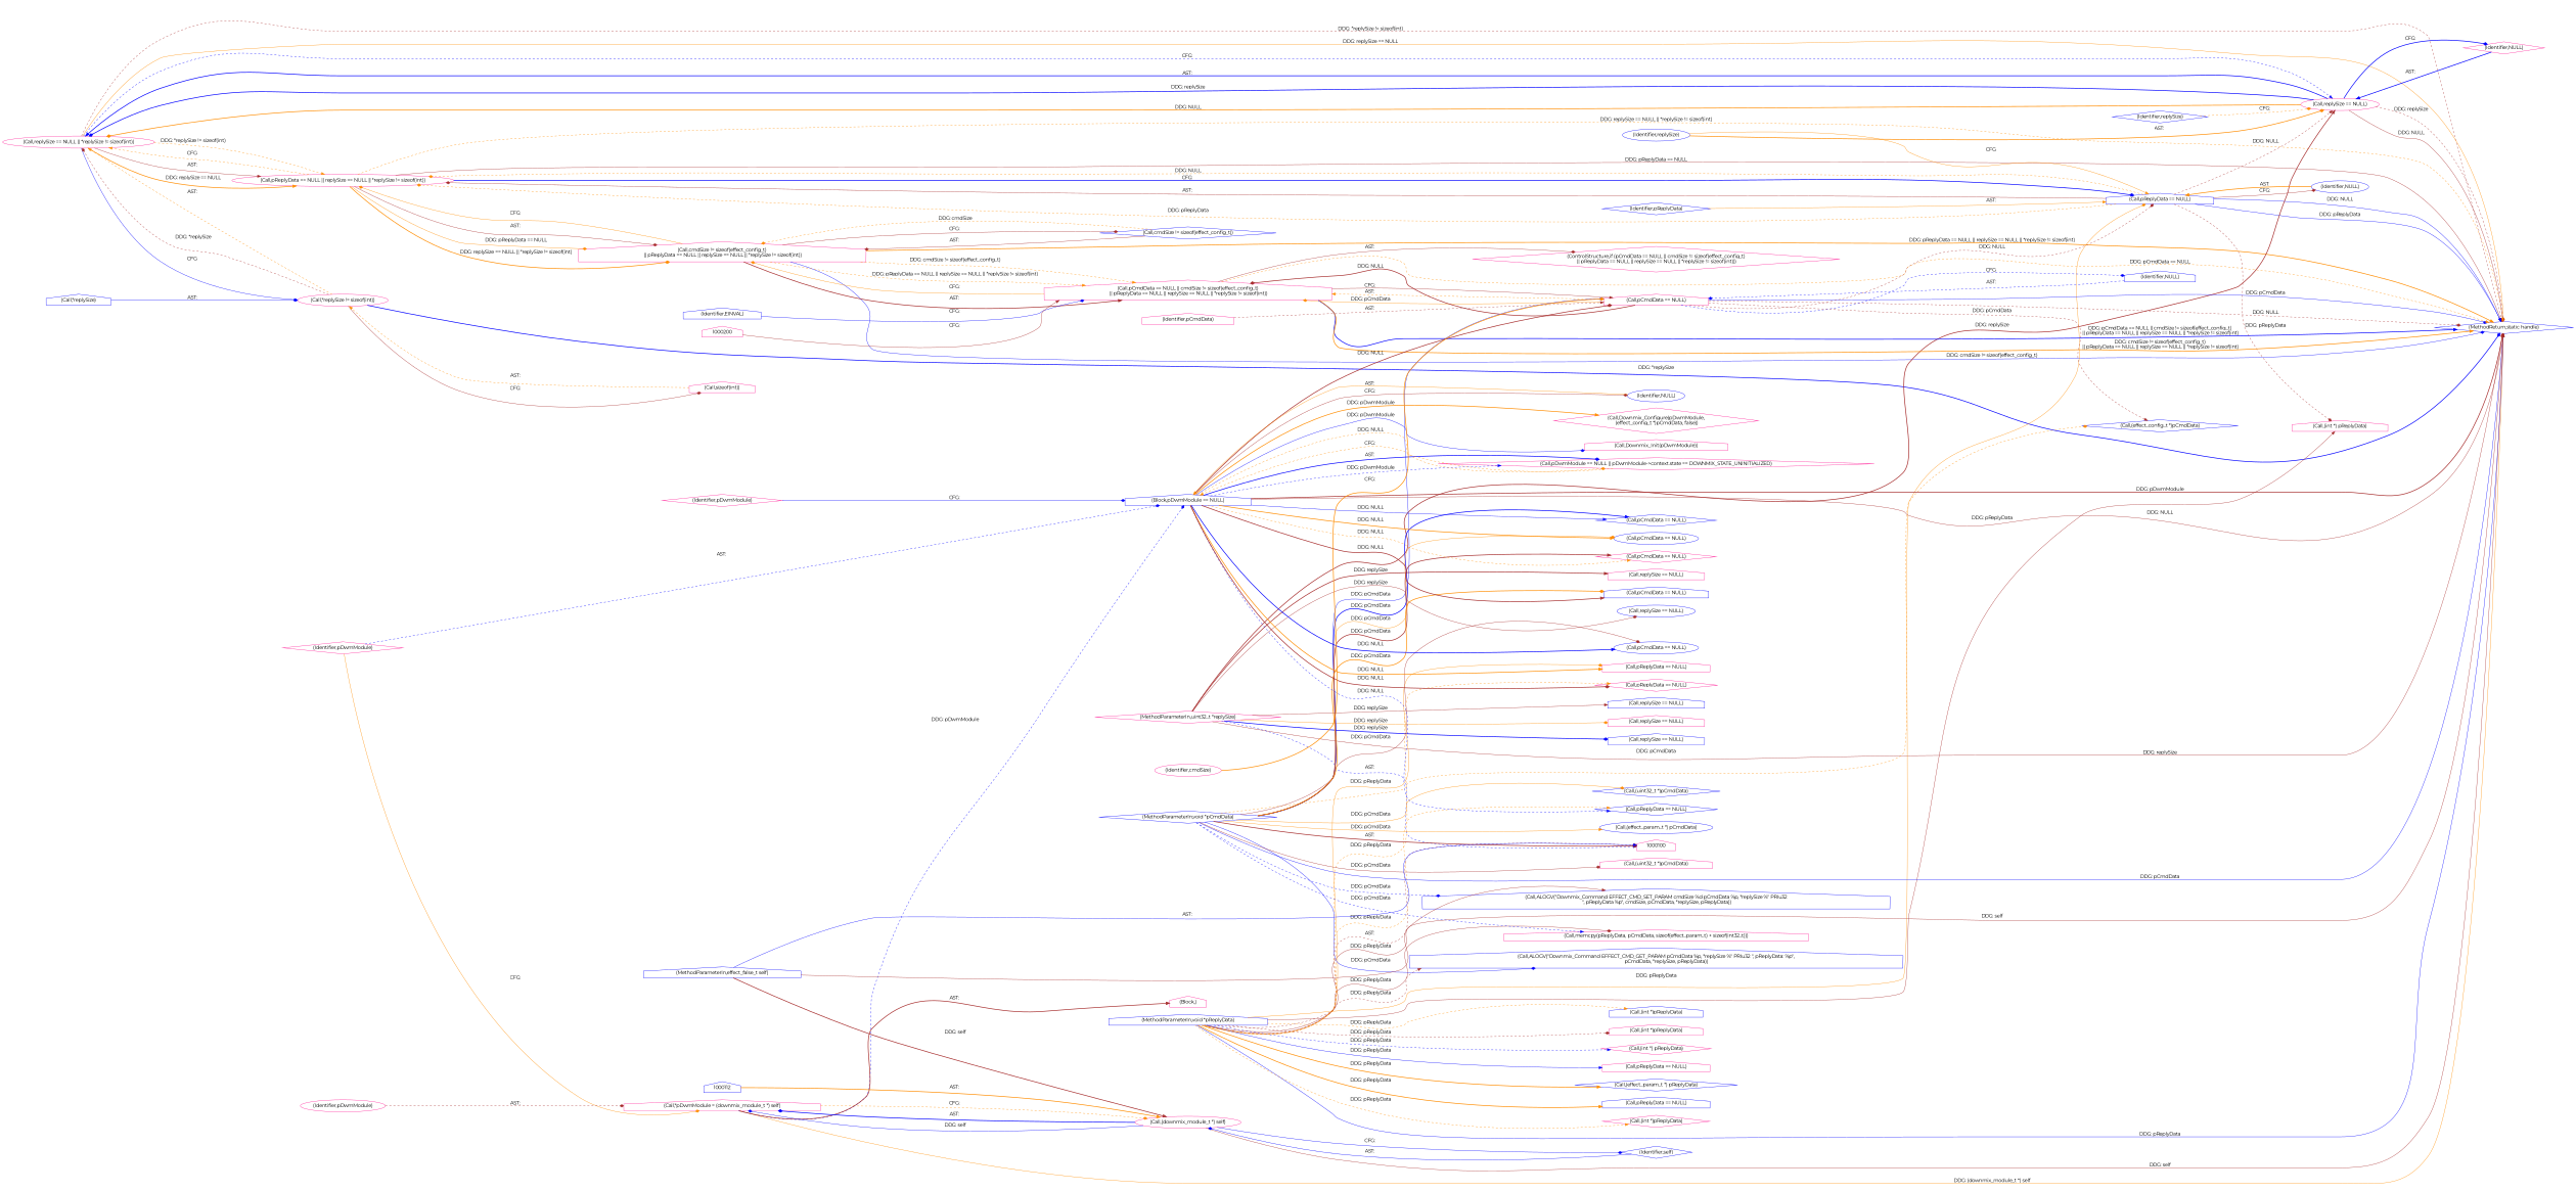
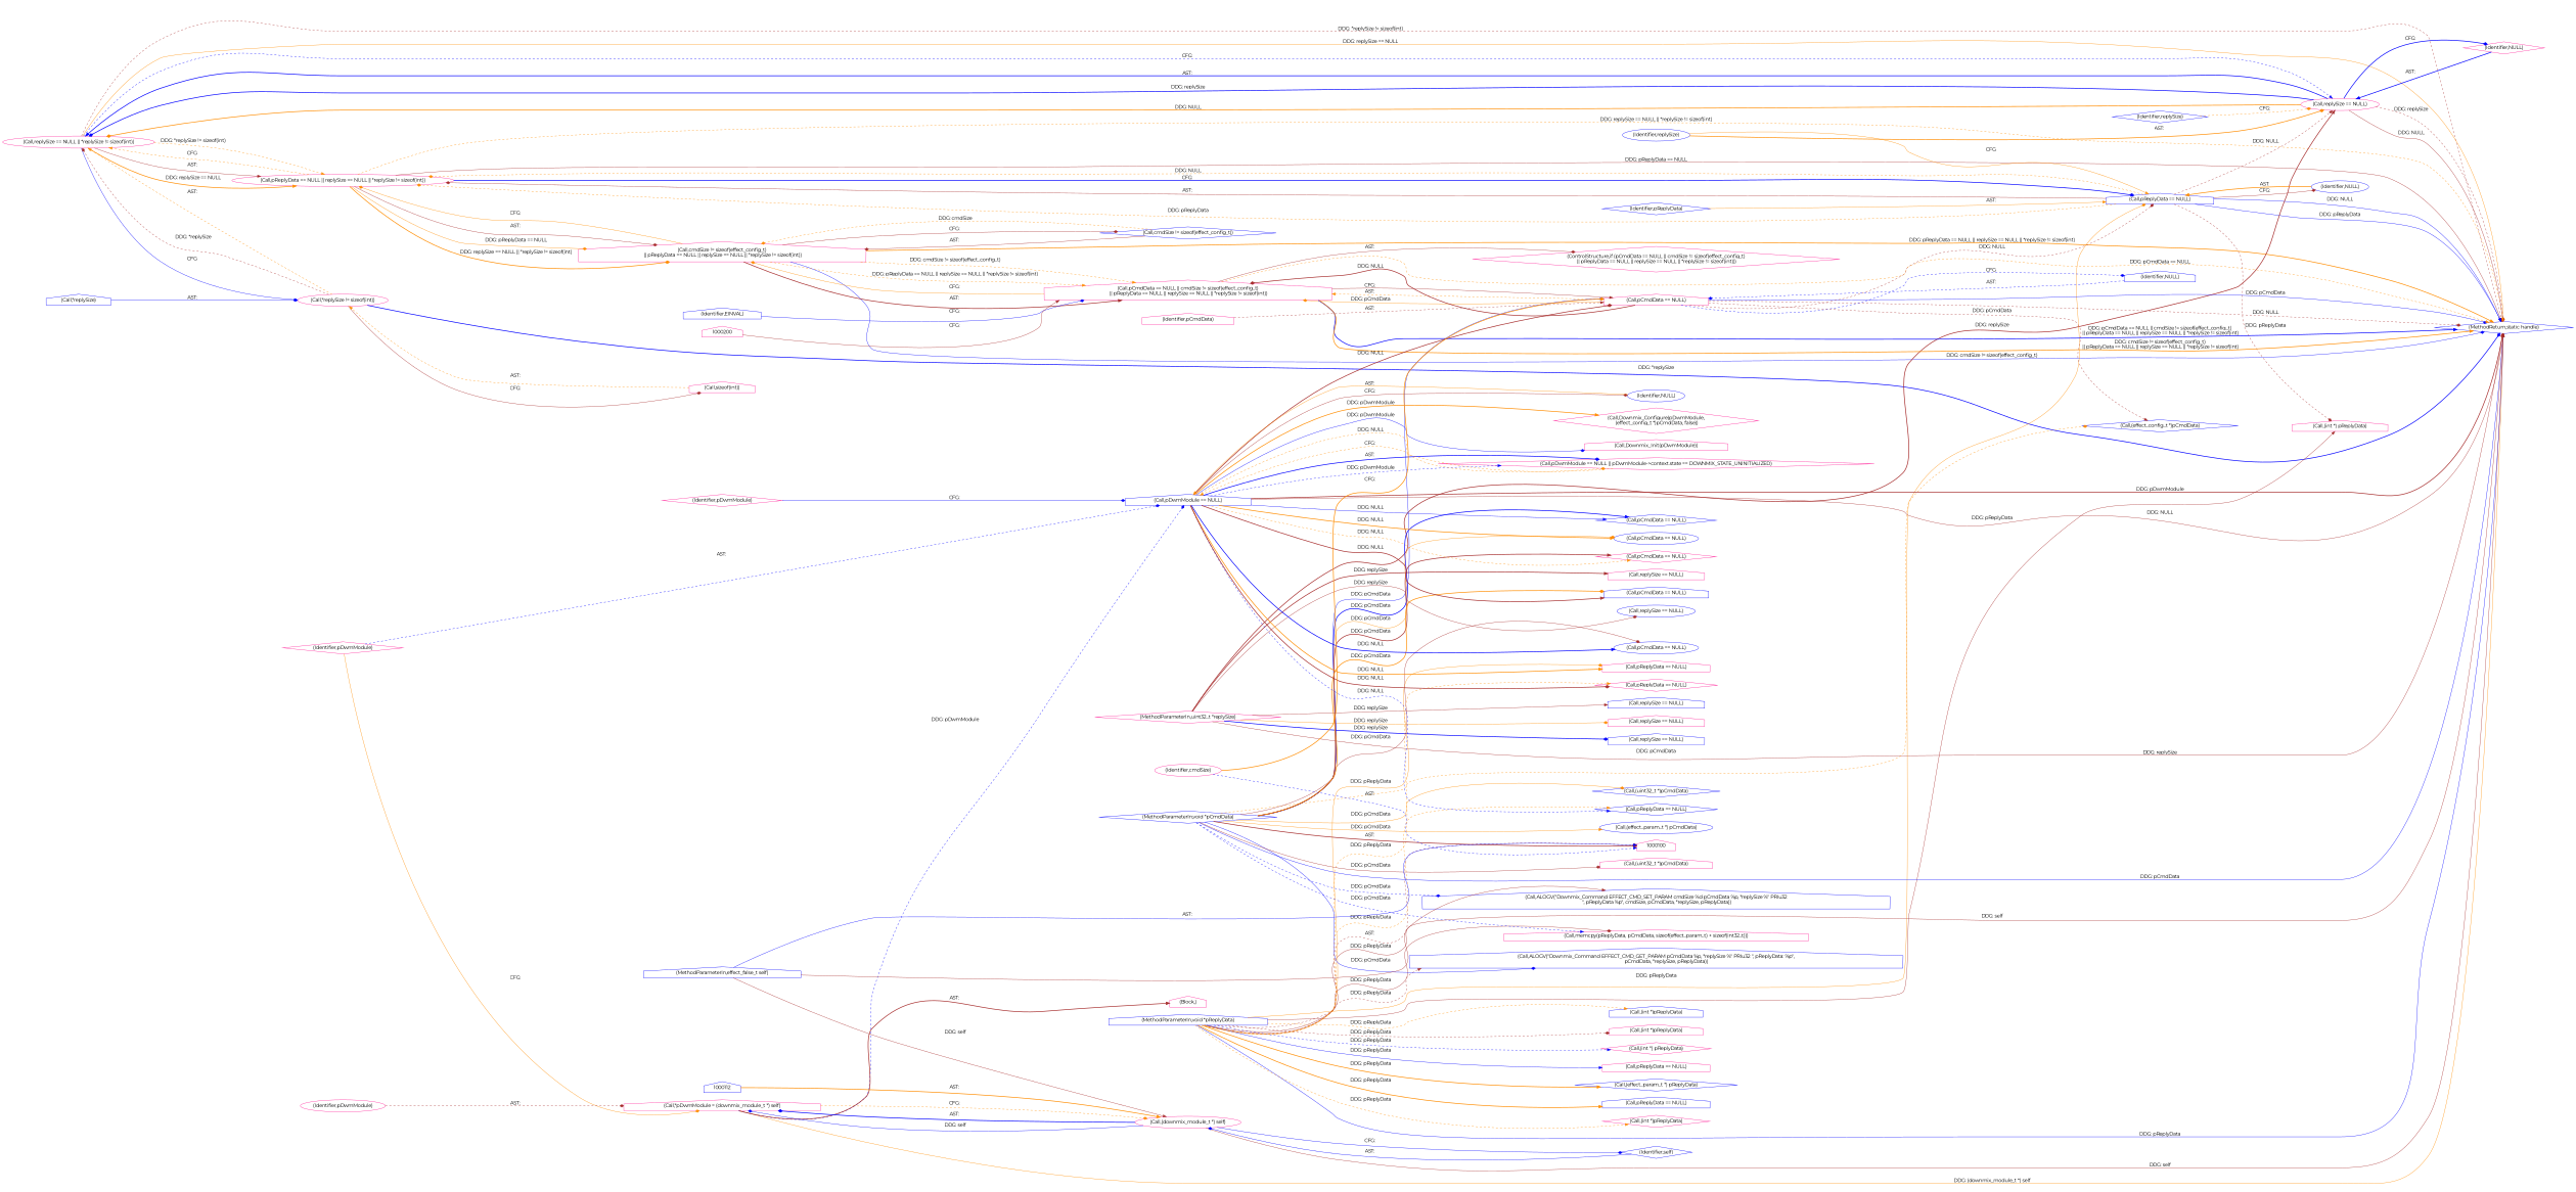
  digraph {
    fontname=Montserrat
    rankdir=LR
    node [color=deeppink fontname=Montserrat shape=house]
    edge [arrowhead=diamond color=darkorange fontname=Montserrat style=solid]
    n1 [label="(Call,replySize == NULL || *replySize != sizeof(int))" shape=ellipse]
    n2 [label="(Call,replySize == NULL)" shape=ellipse]
    n3 [label="(Call,*replySize != sizeof(int))" shape=ellipse]
    n4 [label="(Call,pReplyData == NULL || replySize == NULL || *replySize != sizeof(int))" shape=ellipse]
    n5 [color=blue label="(MethodReturn,static handle)" shape=diamond]
    n6 [label="(Identifier,NULL)" shape=diamond]
    n7 [label="(Call,sizeof(int))"]
    n8 [color=blue label="(Call,pReplyData == NULL)"]
    n9 [label="(Call,cmdSize != sizeof(effect_config_t)\n || pReplyData == NULL || replySize == NULL || *replySize != sizeof(int))"]
    n10 [label="(MethodParameterIn,uint32_t *replySize)" shape=diamond]
    n11 [color=blue label="(Call,replySize == NULL)"]
    n12 [label="(Call,replySize == NULL)"]
    n13 [color=blue label="(Call,replySize == NULL)" shape=ellipse]
    n14 [color=blue label="(Call,replySize == NULL)"]
    n15 [label="(Call,replySize == NULL)"]
    1000100
    n17 [label="(Call,(int *) pReplyData)"]
    n18 [color=blue label="(Identifier,NULL)" shape=ellipse]
    n19 [color=blue label="(MethodParameterIn,void *pReplyData)"]
    n20 [label="(Call,(int *)pReplyData)"]
    n21 [color=blue label="(Call,ALOGV(\"Downmix_Command EFFECT_CMD_SET_PARAM cmdSize %d pCmdData %p, *replySize %\" PRIu32\n \", pReplyData %p\", cmdSize, pCmdData, *replySize, pReplyData))"]
    n22 [label="(Call,(int *) pReplyData)" shape=diamond]
    n23 [label="(Call,memcpy(pReplyData, pCmdData, sizeof(effect_param_t) + sizeof(int32_t)))"]
    n24 [label="(Call,pReplyData == NULL)"]
    n25 [color=blue label="(Call,(effect_param_t *) pReplyData)" shape=diamond]
    n26 [color=blue label="(Call,pReplyData == NULL)" shape=diamond]
    n27 [color=blue label="(Call,pReplyData == NULL)"]
    n28 [color=blue label="(Call,ALOGV(\"Downmix_Command EFFECT_CMD_GET_PARAM pCmdData %p, *replySize %\" PRIu32 \", pReplyData: %p\",\n                pCmdData, *replySize, pReplyData))"]
    n29 [label="(Call,(int *)pReplyData)" shape=diamond]
    n30 [label="(Call,pReplyData == NULL)"]
    n31 [color=blue label="(Call,(int *)pReplyData)"]
    n32 [label="(Call,pReplyData == NULL)" shape=diamond]
    n33 [label="(Call,pCmdData == NULL)"]
    n34 [label="(Call,pCmdData == NULL || cmdSize != sizeof(effect_config_t)\n || pReplyData == NULL || replySize == NULL || *replySize != sizeof(int))"]
    n35 [color=blue label="(Identifier,NULL)"]
    n36 [color=blue label="(Call,(effect_config_t *)pCmdData)" shape=diamond]
    n37 [label="(ControlStructure,if (pCmdData == NULL || cmdSize != sizeof(effect_config_t)\n || pReplyData == NULL || replySize == NULL || *replySize != sizeof(int)))" shape=diamond]
    n38 [color=blue label="(MethodParameterIn,void *pCmdData)" shape=diamond]
    n39 [color=blue label="(Call,pCmdData == NULL)" shape=ellipse]
    n40 [color=blue label="(Call,pCmdData == NULL)" shape=diamond]
    n41 [label="(Call,pCmdData == NULL)" shape=diamond]
    n42 [color=blue label="(Call,(uint32_t *)pCmdData)" shape=diamond]
    n43 [color=blue label="(Call,(effect_param_t *) pCmdData)" shape=ellipse]
    n44 [label="(Call,(uint32_t *)pCmdData)"]
    n45 [color=blue label="(Call,pCmdData == NULL)"]
    n46 [color=blue label="(Call,pCmdData == NULL)" shape=ellipse]
-   n47 [color=blue label="(Block,pDwmModule == NULL)"]
+   n47 [color=blue label="(Call,pDwmModule == NULL)"]
    n48 [color=blue label="(Identifier,NULL)" shape=ellipse]
    n49 [label="(Call,Downmix_Configure(pDwmModule,\n (effect_config_t *)pCmdData, false))" shape=diamond]
    n50 [label="(Call,Downmix_Init(pDwmModule))"]
    n51 [label="(Call,pDwmModule == NULL || pDwmModule->context.state == DOWNMIX_STATE_UNINITIALIZED)" shape=diamond]
    n52 [label="(Call,*pDwmModule = (downmix_module_t *) self)"]
    n53 [label="(Call,(downmix_module_t *) self)" shape=ellipse]
    n54 [label="(Block,)"]
    n55 [color=blue label="(Identifier,self)" shape=diamond]
    n56 [color=blue label="(MethodParameterIn,effect_false_t self)"]
    n57 [color=blue label="(Call,cmdSize != sizeof(effect_config_t))" shape=diamond]
    n58 [label="(Identifier,pDwmModule)" shape=diamond]
    n59 [label="(Identifier,pCmdData)"]
    n60 [color=blue label="(Call,*replySize)"]
    n61 [color=blue label="(Identifier,replySize)" shape=ellipse]
    n62 [label="(Identifier,pDwmModule)" shape=ellipse]
    n63 [label="(Identifier,pDwmModule)" shape=diamond]
    n64 [color=blue label="(Identifier,replySize)" shape=diamond]
    n65 [label="(Identifier,cmdSize)" shape=ellipse]
    n66 [color=blue label="(Identifier,EINVAL)"]
    n67 [color=blue label="(Identifier,pReplyData)" shape=diamond]
    1000112 [color=blue]
    1000200
    n1 -> n2 [arrowhead=normal color=blue label="CFG: " style=dashed]
    n1 -> n3 [arrowhead=normal color=blue label="CFG: "]
    n1 -> n4 [arrowhead=normal color=brown label="AST: "]
    n1 -> n4 [arrowhead=normal label="DDG: replySize == NULL" style=bold]
    n1 -> n4 [arrowhead=normal label="DDG: *replySize != sizeof(int)" style=dashed]
    n1 -> n5 [arrowhead=normal color=brown label="DDG: *replySize != sizeof(int)" style=dashed]
    n1 -> n5 [label="DDG: replySize == NULL"]
    n2 -> n1 [arrowhead=normal color=blue label="AST: " style=bold]
    n2 -> n1 [color=blue label="DDG: replySize" style=bold]
    n2 -> n1 [label="DDG: NULL" style=bold]
    n2 -> n5 [arrowhead=normal color=brown label="DDG: replySize" style=dashed]
    n2 -> n5 [color=brown label="DDG: NULL"]
    n2 -> n6 [color=blue label="CFG: " style=bold]
    n3 -> n1 [arrowhead=normal label="AST: " style=dashed]
    n3 -> n1 [color=brown label="DDG: *replySize" style=dashed]
    n3 -> n5 [color=blue label="DDG: *replySize" style=bold]
    n3 -> n7 [color=brown label="CFG: "]
    n4 -> n1 [arrowhead=normal label="CFG: " style=dashed]
    n4 -> n5 [arrowhead=normal label="DDG: replySize == NULL || *replySize != sizeof(int)" style=dashed]
    n4 -> n5 [color=brown label="DDG: pReplyData == NULL"]
    n4 -> n8 [color=blue label="CFG: " style=bold]
    n4 -> n9 [color=brown label="AST: "]
    n4 -> n9 [label="DDG: pReplyData == NULL"]
    n4 -> n9 [label="DDG: replySize == NULL || *replySize != sizeof(int)" style=bold]
    n6 -> n2 [arrowhead=normal color=blue label="AST: " style=bold]
    n7 -> n3 [arrowhead=normal label="AST: " style=dashed]
    n8 -> n2 [arrowhead=normal color=brown label="DDG: NULL" style=dashed]
    n8 -> n4 [color=brown label="AST: "]
    n8 -> n4 [label="DDG: pReplyData" style=dashed]
    n8 -> n4 [label="DDG: NULL" style=dashed]
    n8 -> n5 [arrowhead=normal color=blue label="DDG: pReplyData"]
    n8 -> n5 [arrowhead=normal color=blue label="DDG: NULL"]
    n8 -> n17 [color=brown label="DDG: pReplyData" style=dashed]
    n8 -> n18 [color=brown label="CFG: "]
    n9 -> n4 [label="CFG: "]
    n9 -> n5 [arrowhead=normal label="DDG: pReplyData == NULL || replySize == NULL || *replySize != sizeof(int)" style=bold]
    n9 -> n5 [color=blue label="DDG: cmdSize != sizeof(effect_config_t)"]
    n9 -> n34 [arrowhead=normal color=brown label="AST: " style=bold]
    n9 -> n34 [arrowhead=normal label="DDG: cmdSize != sizeof(effect_config_t)" style=dashed]
    n9 -> n34 [arrowhead=normal label="DDG: pReplyData == NULL || replySize == NULL || *replySize != sizeof(int)" style=dashed]
    n9 -> n57 [color=brown label="CFG: "]
    n10 -> n2 [arrowhead=normal color=brown label="DDG: replySize" style=bold]
    n10 -> n5 [arrowhead=normal color=brown label="DDG: replySize"]
    n10 -> n11 [color=blue label="DDG: replySize" style=bold]
    n10 -> n12 [arrowhead=normal color=brown label="DDG: replySize" style=bold]
    n10 -> n13 [color=brown label="DDG: replySize"]
    n10 -> n14 [arrowhead=normal color=brown label="DDG: replySize"]
    n10 -> n15 [label="DDG: replySize"]
-   n10 -> 1000100 [arrowhead=normal color=blue label="AST: " style=dashed]
+   n65 -> 1000100 [arrowhead=normal color=blue label="AST: " style=dashed]
    n18 -> n8 [arrowhead=normal label="AST: " style=bold]
    n19 -> n5 [arrowhead=normal color=blue label="DDG: pReplyData"]
    n19 -> n8 [label="DDG: pReplyData"]
    n19 -> 1000100 [color=brown label="AST: " style=dashed]
    n19 -> n17 [arrowhead=normal color=brown label="DDG: pReplyData"]
    n19 -> n20 [color=brown label="DDG: pReplyData" style=dashed]
    n19 -> n21 [arrowhead=normal color=brown label="DDG: pReplyData"]
    n19 -> n22 [arrowhead=normal color=blue label="DDG: pReplyData" style=dashed]
    n19 -> n23 [color=brown label="DDG: pReplyData"]
    n19 -> n24 [arrowhead=normal color=blue label="DDG: pReplyData"]
    n19 -> n25 [arrowhead=normal label="DDG: pReplyData" style=bold]
    n19 -> n26 [arrowhead=normal label="DDG: pReplyData" style=dashed]
    n19 -> n27 [arrowhead=normal label="DDG: pReplyData" style=bold]
    n19 -> n28 [arrowhead=normal color=brown label="DDG: pReplyData" style=dashed]
    n19 -> n29 [arrowhead=normal label="DDG: pReplyData" style=dashed]
    n19 -> n30 [label="DDG: pReplyData"]
    n19 -> n31 [arrowhead=normal label="DDG: pReplyData" style=dashed]
    n19 -> n32 [arrowhead=normal label="DDG: pReplyData" style=dashed]
    n33 -> n5 [color=blue label="DDG: pCmdData"]
    n33 -> n5 [color=brown label="DDG: NULL" style=dashed]
    n33 -> n8 [color=brown label="DDG: NULL" style=dashed]
    n33 -> n34 [arrowhead=normal label="AST: " style=dashed]
    n33 -> n34 [label="DDG: pCmdData"]
    n33 -> n34 [color=brown label="DDG: NULL" style=bold]
    n33 -> n35 [color=blue label="CFG: " style=dashed]
    n33 -> n36 [arrowhead=normal color=brown label="DDG: pCmdData" style=dashed]
    n34 -> n5 [arrowhead=normal label="DDG: pCmdData == NULL" style=dashed]
    n34 -> n5 [arrowhead=normal color=blue label="DDG: pCmdData == NULL || cmdSize != sizeof(effect_config_t)\n || pReplyData == NULL || replySize == NULL || *replySize != sizeof(int)" style=bold]
    n34 -> n5 [arrowhead=normal label="DDG: cmdSize != sizeof(effect_config_t)\n || pReplyData == NULL || replySize == NULL || *replySize != sizeof(int)" style=bold]
    n34 -> n9 [label="CFG: "]
    n34 -> n33 [arrowhead=normal color=brown label="CFG: "]
    n34 -> n37 [color=brown label="AST: "]
    n35 -> n33 [color=blue label="AST: " style=dashed]
    n38 -> n5 [arrowhead=normal color=blue label="DDG: pCmdData"]
    n38 -> 1000100 [color=brown label="AST: " style=bold]
    n38 -> n21 [color=blue label="DDG: pCmdData" style=dashed]
    n38 -> n23 [arrowhead=normal color=blue label="DDG: pCmdData" style=dashed]
    n38 -> n28 [color=blue label="DDG: pCmdData"]
    n38 -> n33 [arrowhead=normal color=blue label="DDG: pCmdData"]
    n38 -> n36 [label="DDG: pCmdData" style=dashed]
    n38 -> n39 [color=brown label="DDG: pCmdData"]
    n38 -> n40 [arrowhead=normal color=blue label="DDG: pCmdData" style=bold]
    n38 -> n41 [arrowhead=normal color=brown label="DDG: pCmdData" style=bold]
    n38 -> n42 [label="DDG: pCmdData"]
    n38 -> n43 [arrowhead=normal label="DDG: pCmdData"]
    n38 -> n44 [color=brown label="DDG: pCmdData"]
    n38 -> n45 [label="DDG: pCmdData" style=bold]
    n38 -> n46 [label="DDG: pCmdData"]
    n47 -> n5 [color=brown label="DDG: pDwmModule" style=bold]
    n47 -> n5 [color=brown label="DDG: NULL"]
    n47 -> n26 [arrowhead=normal color=blue label="DDG: NULL" style=dashed]
    n47 -> n30 [arrowhead=normal label="DDG: NULL" style=bold]
    n47 -> n32 [color=brown label="DDG: NULL" style=bold]
    n47 -> n33 [color=brown label="DDG: NULL" style=bold]
    n47 -> n39 [arrowhead=normal color=blue label="DDG: NULL" style=bold]
    n47 -> n40 [arrowhead=normal color=blue label="DDG: NULL"]
    n47 -> n41 [arrowhead=normal label="DDG: NULL" style=dashed]
    n47 -> n45 [arrowhead=normal color=brown label="DDG: NULL" style=bold]
    n47 -> n46 [arrowhead=normal label="DDG: NULL" style=bold]
    n47 -> n48 [color=brown label="CFG: "]
    n47 -> n49 [arrowhead=normal label="DDG: pDwmModule" style=bold]
    n47 -> n50 [color=blue label="DDG: pDwmModule"]
    n47 -> n51 [color=blue label="AST: " style=bold]
    n47 -> n51 [arrowhead=normal color=blue label="DDG: pDwmModule" style=dashed]
    n47 -> n51 [label="DDG: NULL" style=dashed]
    n48 -> n47 [arrowhead=normal label="AST: "]
    n51 -> n47 [arrowhead=normal label="CFG: " style=dashed]
    n52 -> n5 [arrowhead=normal label="DDG: (downmix_module_t *) self"]
    n52 -> n47 [color=blue label="DDG: pDwmModule" style=dashed]
    n52 -> n53 [label="CFG: " style=dashed]
    n52 -> n54 [arrowhead=normal color=brown label="AST: " style=bold]
    n53 -> n5 [arrowhead=normal color=brown label="DDG: self"]
    n53 -> n52 [color=blue label="AST: " style=bold]
    n53 -> n52 [color=blue label="DDG: self"]
    n53 -> n55 [color=blue label="CFG: "]
    n55 -> n53 [color=blue label="AST: "]
    n56 -> n5 [color=brown label="DDG: self"]
    n56 -> 1000100 [arrowhead=normal color=blue label="AST: "]
-   n56 -> n53 [arrowhead=normal color=brown label="DDG: self" style=bold]
+   n56 -> n53 [arrowhead=normal color=brown label="DDG: self"]
    n57 -> n9 [color=brown label="AST: "]
    n57 -> n9 [label="DDG: cmdSize" style=dashed]
    n58 -> n47 [color=blue label="AST: " style=dashed]
    n58 -> n52 [label="CFG: "]
    n59 -> n33 [arrowhead=normal color=brown label="AST: " style=dashed]
    n60 -> n3 [color=blue label="AST: "]
    n61 -> n2 [label="AST: " style=bold]
    n61 -> n8 [arrowhead=normal label="CFG: "]
    n62 -> n52 [color=brown label="AST: " style=dashed]
    n63 -> n47 [color=blue label="CFG: "]
    n64 -> n2 [label="CFG: " style=dashed]
    n65 -> n33 [label="CFG: " style=bold]
    n66 -> n34 [color=blue label="CFG: "]
    n67 -> n8 [arrowhead=normal label="AST: "]
    1000112 -> n53 [arrowhead=normal label="AST: " style=bold]
    1000200 -> n34 [arrowhead=normal color=brown label="CFG: "]
  }
